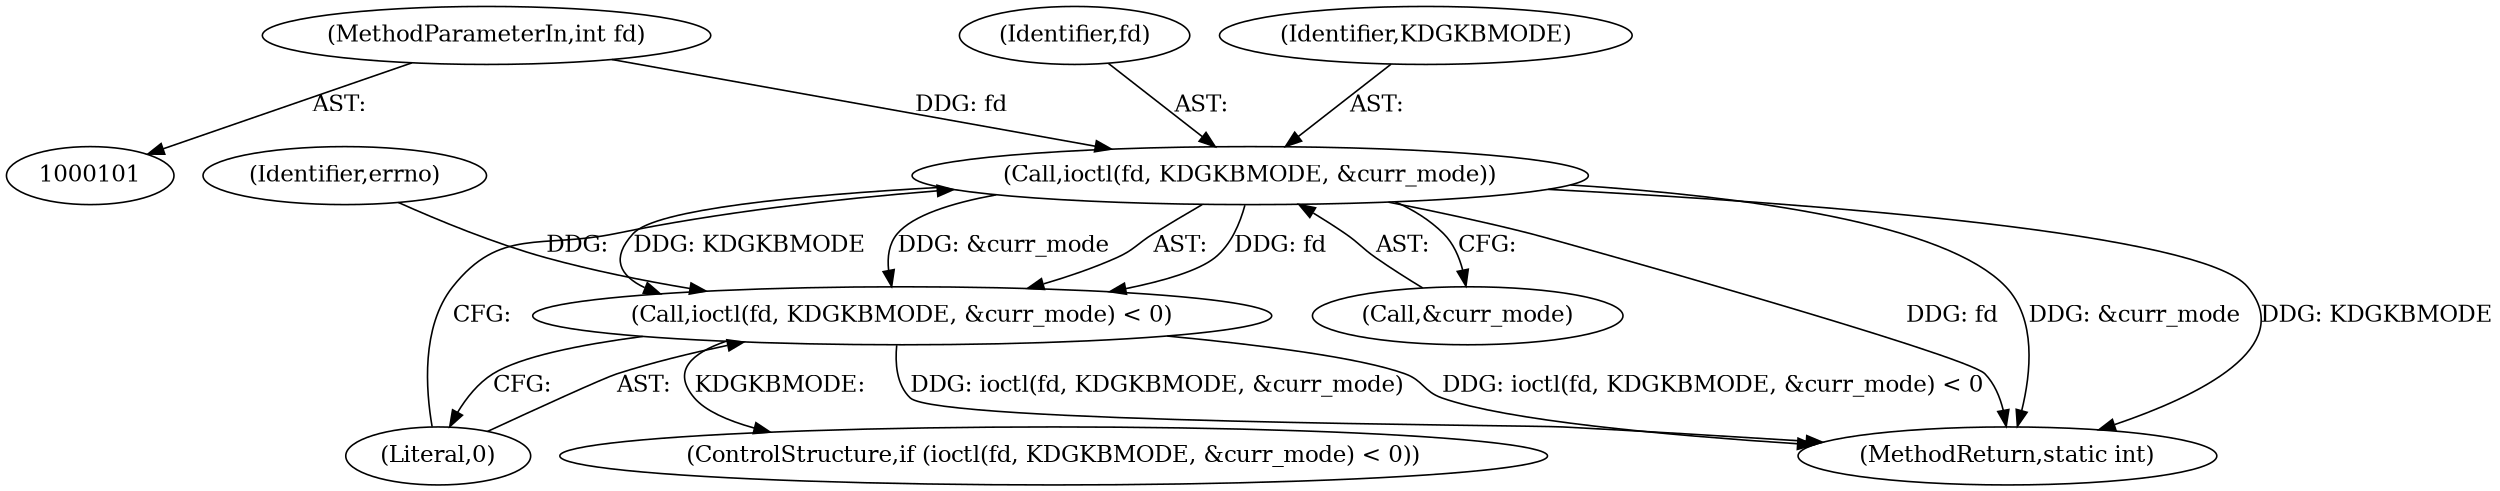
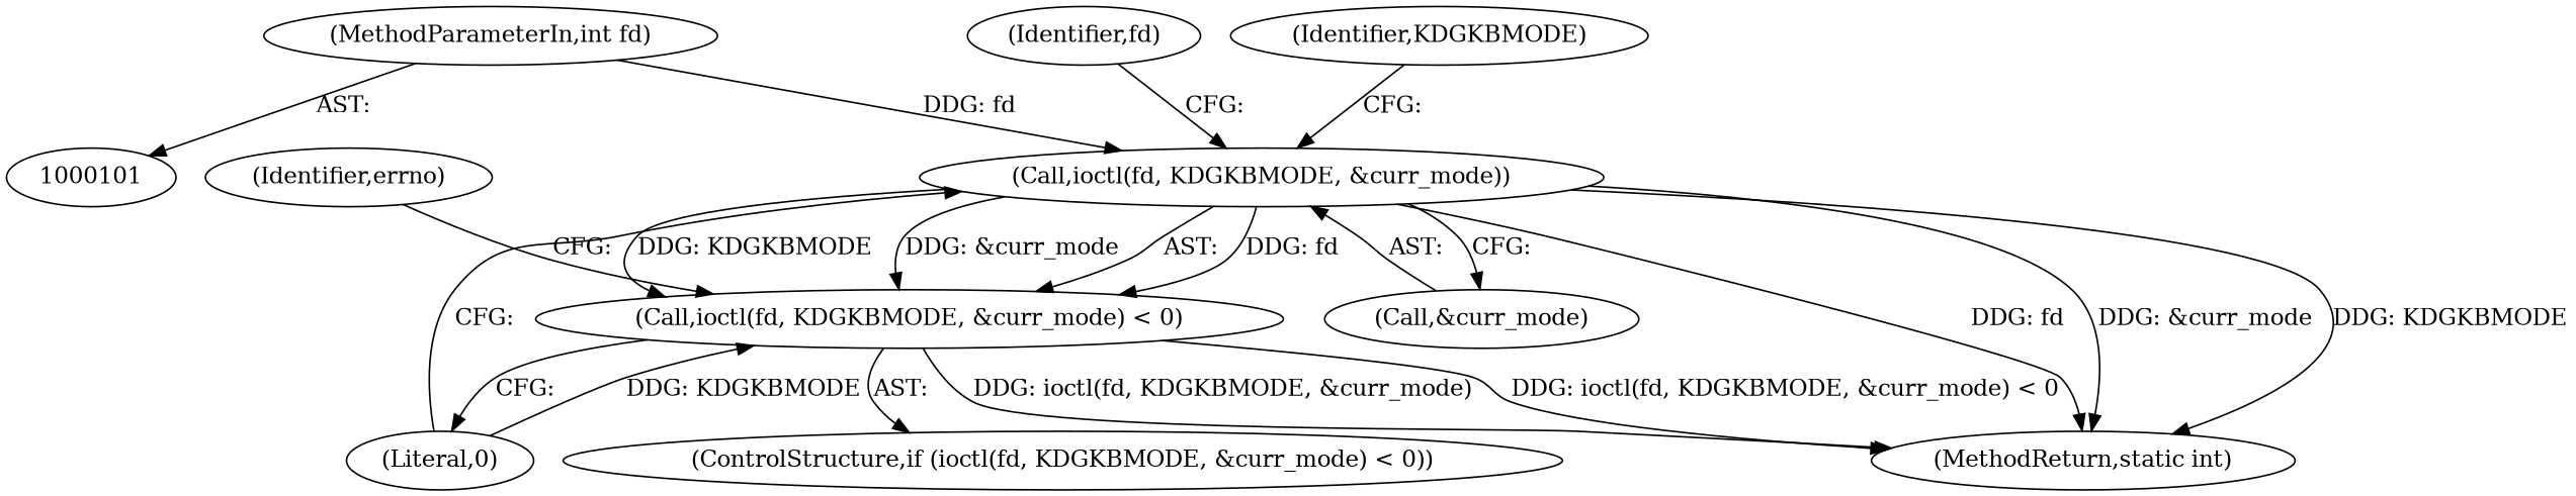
  digraph {
    n1 [label="(Call,ioctl(fd, KDGKBMODE, &curr_mode))"]
    n2 [label="(Call,ioctl(fd, KDGKBMODE, &curr_mode) < 0)"]
    n3 [label="(MethodReturn,static int)"]
    n4 [label="(Call,&curr_mode)"]
    n5 [label="(ControlStructure,if (ioctl(fd, KDGKBMODE, &curr_mode) < 0))"]
    n6 [label="(Literal,0)"]
    n7 [label="(MethodParameterIn,int fd)"]
    1000101
    n9 [label="(Identifier,errno)"]
    n10 [label="(Identifier,fd)"]
    n11 [label="(Identifier,KDGKBMODE)"]
    n1 -> n2 [label="AST: "]
    n1 -> n2 [label="DDG: fd"]
    n1 -> n2 [label="DDG: KDGKBMODE"]
    n1 -> n2 [label="DDG: &curr_mode"]
    n1 -> n3 [label="DDG: fd"]
    n1 -> n3 [label="DDG: &curr_mode"]
    n1 -> n3 [label="DDG: KDGKBMODE"]
    n1 -> n4 [label="CFG: "]
    n2 -> n3 [label="DDG: ioctl(fd, KDGKBMODE, &curr_mode)"]
    n2 -> n3 [label="DDG: ioctl(fd, KDGKBMODE, &curr_mode) < 0"]
-   n2 -> n5 [label="KDGKBMODE: "]
+   n2 -> n5 [label="AST: "]
    n2 -> n6 [label="CFG: "]
    n4 -> n1 [label="AST: "]
    n6 -> n1 [label="CFG: "]
-   n6 -> n2 [label="AST: "]
+   n6 -> n2 [label="DDG: KDGKBMODE"]
    n7 -> n1 [label="DDG: fd"]
    n7 -> 1000101 [label="AST: "]
-   n9 -> n2 [label="DDG: "]
-   n10 -> n1 [label="AST: "]
-   n11 -> n1 [label="AST: "]
+   n9 -> n2 [label="CFG: "]
+   n10 -> n1 [label="CFG: "]
+   n11 -> n1 [label="CFG: "]
  }
